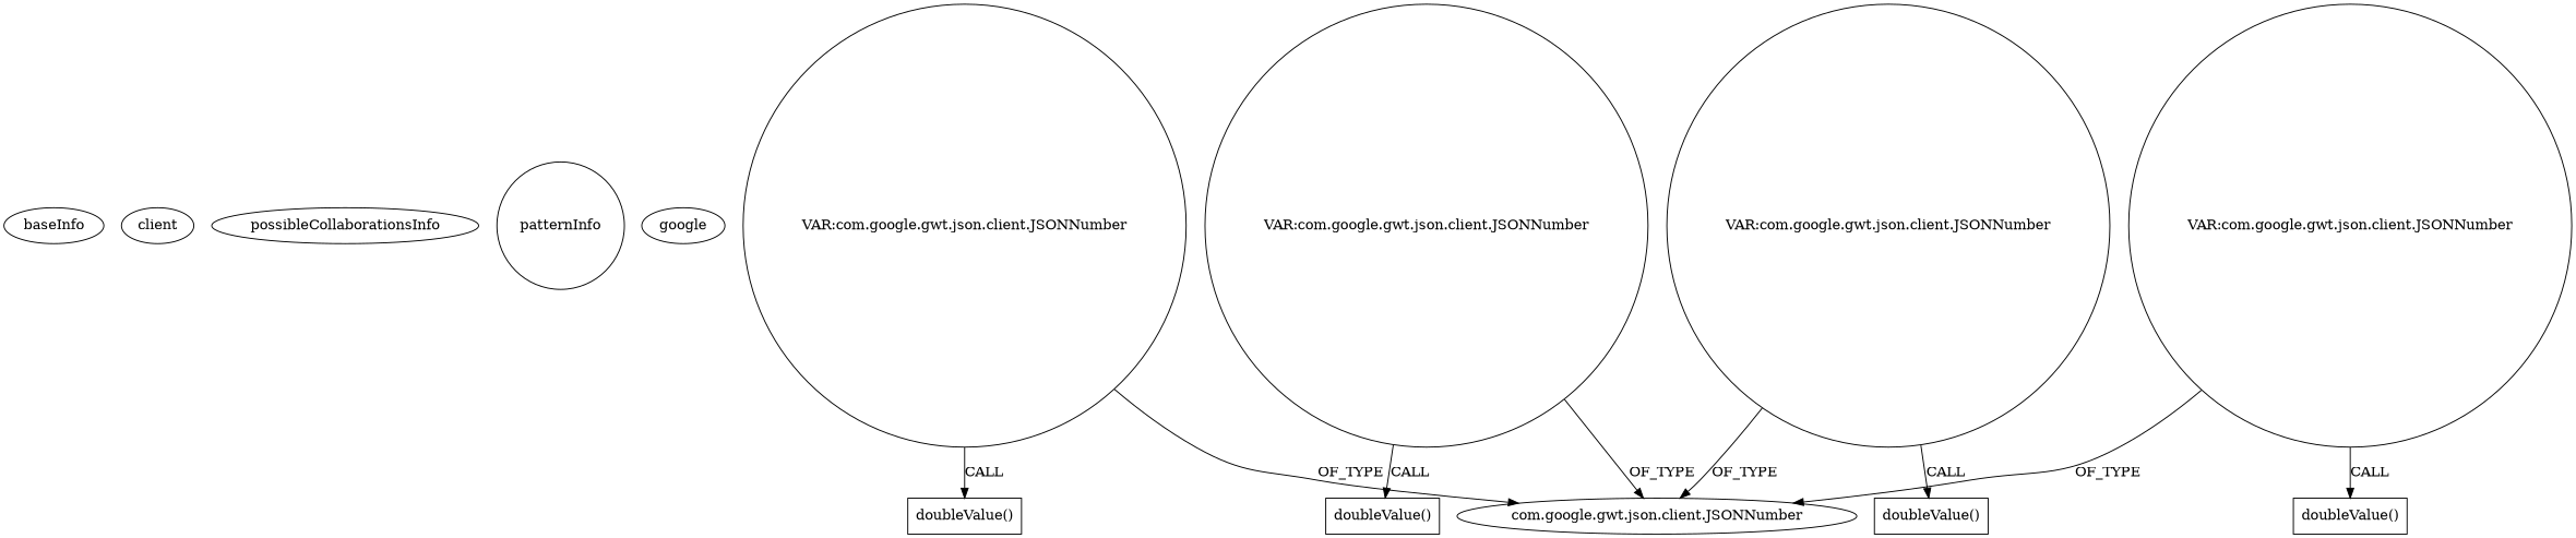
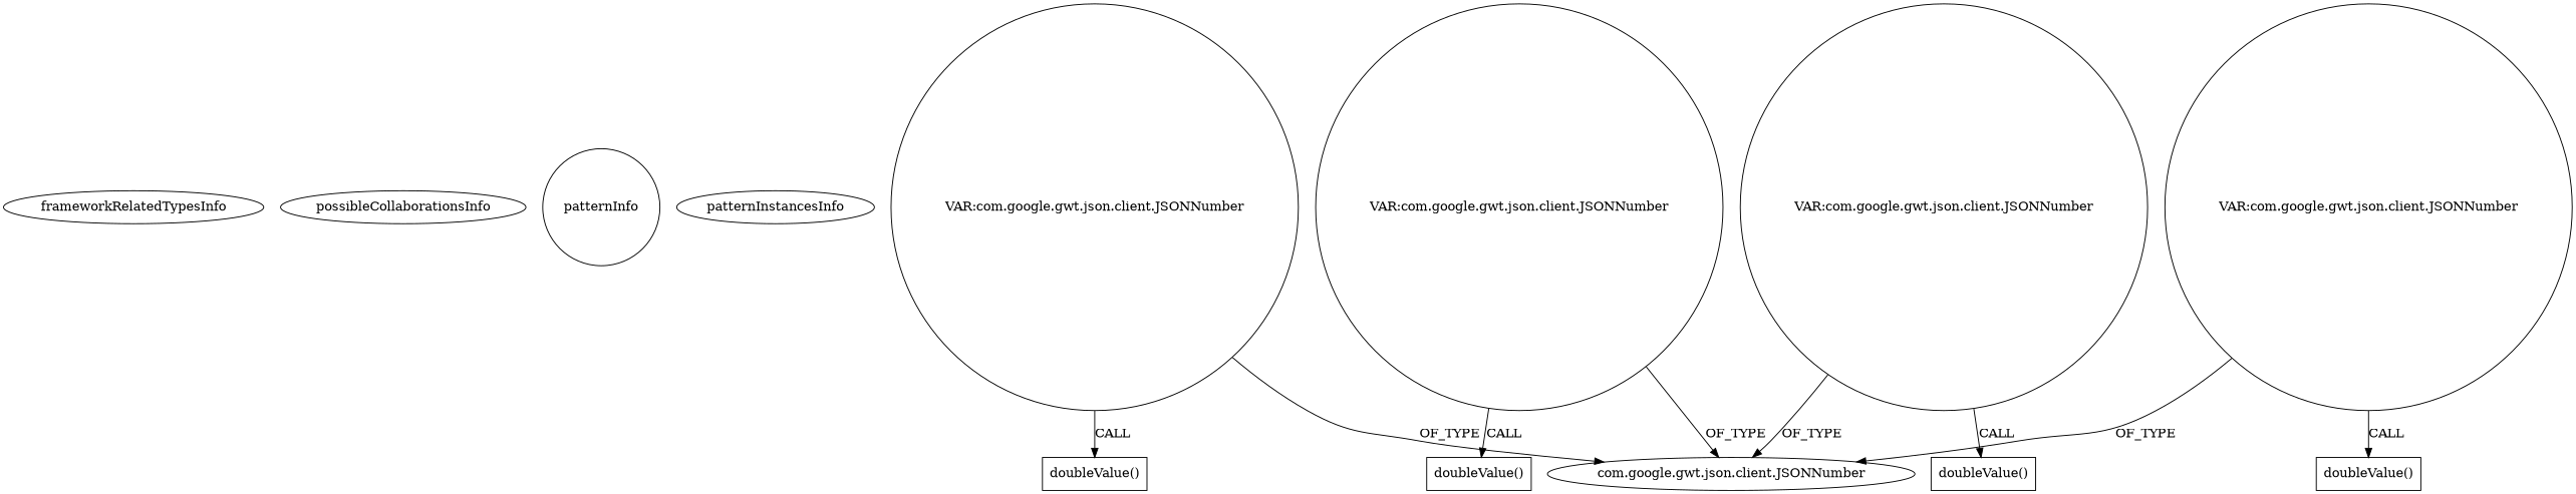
  digraph {
    node [isFrameworkType=false]
-   baseInfo [category=pattern graphId=1905 isAnonymous=false possibleRelation=false isFrameworkType=""]
-   frameworkRelatedTypesInfo [label=client isFrameworkType=""]
+   frameworkRelatedTypesInfo [isFrameworkType=""]
    possibleCollaborationsInfo [isFrameworkType=""]
    patternInfo [frequency=2.0 patternRootClient=null shape=circle isFrameworkType=""]
-   patternInstancesInfo [0="daonb-obudget~/daonb-obudget/obudget-master/src/client/src/org/obudget/client/Application.java~Application~1154" 1="rwl-GoogleMapWidget~/rwl-GoogleMapWidget/GoogleMapWidget-master/src/main/java/org/vaadin/hezamu/googlemapwidget/widgetset/client/ui/VGoogleMap.java~MarkerRetrieveCommand~4442" label=google isFrameworkType=""]
+   patternInstancesInfo [0="daonb-obudget~/daonb-obudget/obudget-master/src/client/src/org/obudget/client/Application.java~Application~1154" 1="rwl-GoogleMapWidget~/rwl-GoogleMapWidget/GoogleMapWidget-master/src/main/java/org/vaadin/hezamu/googlemapwidget/widgetset/client/ui/VGoogleMap.java~MarkerRetrieveCommand~4442" isFrameworkType=""]
    n6 [label="com.google.gwt.json.client.JSONNumber" vertexType=FRAMEWORK_CLASS_TYPE]
    n7 [label="VAR:com.google.gwt.json.client.JSONNumber" shape=circle vertexType=VARIABLE_EXPRESION]
    n8 [label="doubleValue()" shape=box vertexType=INSIDE_CALL]
    n9 [label="VAR:com.google.gwt.json.client.JSONNumber" shape=circle vertexType=VARIABLE_EXPRESION]
    n10 [label="doubleValue()" shape=box vertexType=INSIDE_CALL]
    n11 [label="VAR:com.google.gwt.json.client.JSONNumber" shape=circle vertexType=VARIABLE_EXPRESION]
    n12 [label="doubleValue()" shape=box vertexType=INSIDE_CALL]
    n13 [label="VAR:com.google.gwt.json.client.JSONNumber" shape=circle vertexType=VARIABLE_EXPRESION]
    n14 [label="doubleValue()" shape=box vertexType=INSIDE_CALL]
    n7 -> n6 [label=OF_TYPE]
    n7 -> n8 [label=CALL]
    n9 -> n6 [label=OF_TYPE]
    n9 -> n10 [label=CALL]
    n11 -> n6 [label=OF_TYPE]
    n11 -> n12 [label=CALL]
    n13 -> n6 [label=OF_TYPE]
    n13 -> n14 [label=CALL]
  }
